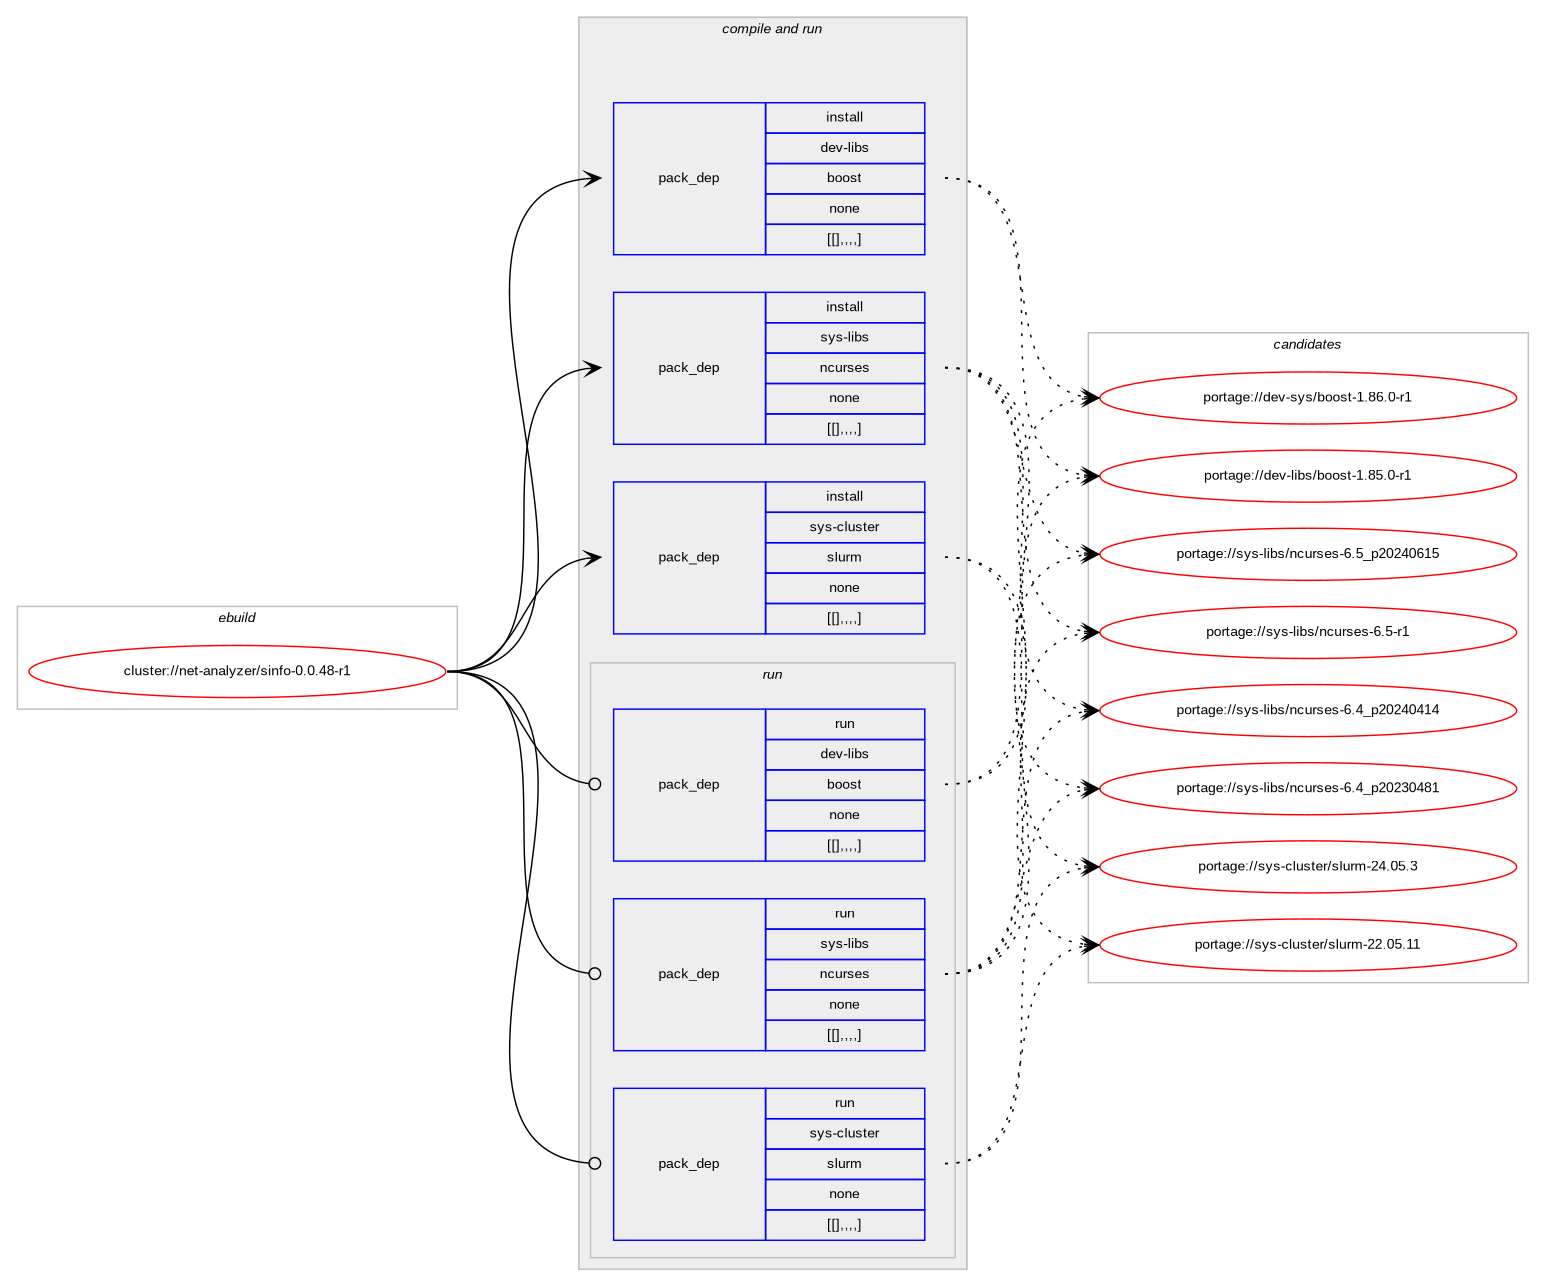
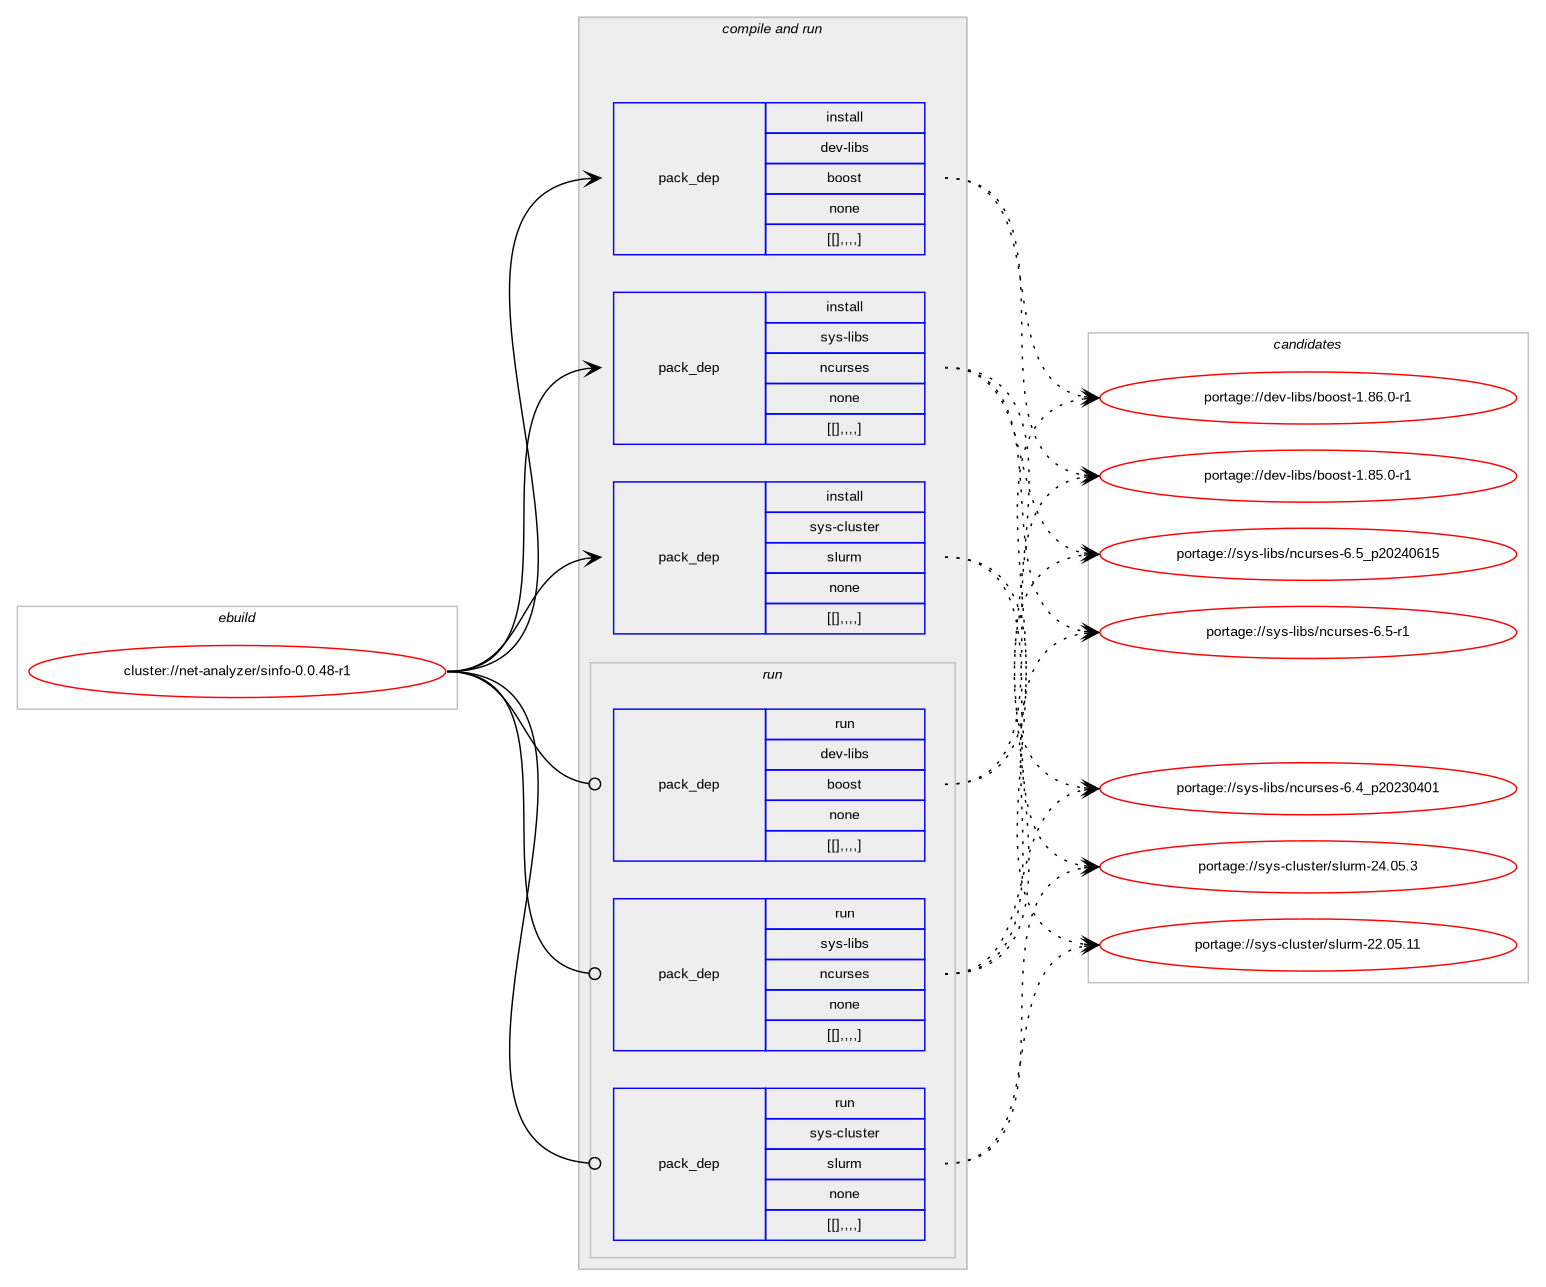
  digraph {
    compound=true
    concentrate=true
    fontname="Liberation Sans"
    fontsize=10
    newrank=true
    rankdir=LR
    ranksep=1.5
    node [color=red fontname="Liberation Sans" fontsize=10]
    edge [arrowhead=vee fontname="Liberation Sans" headport=w style=dotted tailport=e weight=100]
    n1 [label="cluster://net-analyzer/sinfo-0.0.48-r1" width=4]
    n2 [color=blue label=<<TABLE BORDER="0" CELLBORDER="1" CELLSPACING="0" CELLPADDING="4" WIDTH="220"><TR><TD ROWSPAN="6" CELLPADDING="30">pack_dep</TD></TR><TR><TD WIDTH="110">install</TD></TR><TR><TD>dev-libs</TD></TR><TR><TD>boost</TD></TR><TR><TD>none</TD></TR><TR><TD>[[],,,,]</TD></TR></TABLE>> shape=none]
    n3 [color=blue label=<<TABLE BORDER="0" CELLBORDER="1" CELLSPACING="0" CELLPADDING="4" WIDTH="220"><TR><TD ROWSPAN="6" CELLPADDING="30">pack_dep</TD></TR><TR><TD WIDTH="110">install</TD></TR><TR><TD>sys-libs</TD></TR><TR><TD>ncurses</TD></TR><TR><TD>none</TD></TR><TR><TD>[[],,,,]</TD></TR></TABLE>> shape=none]
    n4 [color=blue label=<<TABLE BORDER="0" CELLBORDER="1" CELLSPACING="0" CELLPADDING="4" WIDTH="220"><TR><TD ROWSPAN="6" CELLPADDING="30">pack_dep</TD></TR><TR><TD WIDTH="110">install</TD></TR><TR><TD>sys-cluster</TD></TR><TR><TD>slurm</TD></TR><TR><TD>none</TD></TR><TR><TD>[[],,,,]</TD></TR></TABLE>> shape=none]
    n5 [color=blue label=<<TABLE BORDER="0" CELLBORDER="1" CELLSPACING="0" CELLPADDING="4" WIDTH="220"><TR><TD ROWSPAN="6" CELLPADDING="30">pack_dep</TD></TR><TR><TD WIDTH="110">run</TD></TR><TR><TD>dev-libs</TD></TR><TR><TD>boost</TD></TR><TR><TD>none</TD></TR><TR><TD>[[],,,,]</TD></TR></TABLE>> shape=none]
    n6 [color=blue label=<<TABLE BORDER="0" CELLBORDER="1" CELLSPACING="0" CELLPADDING="4" WIDTH="220"><TR><TD ROWSPAN="6" CELLPADDING="30">pack_dep</TD></TR><TR><TD WIDTH="110">run</TD></TR><TR><TD>sys-libs</TD></TR><TR><TD>ncurses</TD></TR><TR><TD>none</TD></TR><TR><TD>[[],,,,]</TD></TR></TABLE>> shape=none]
    n7 [color=blue label=<<TABLE BORDER="0" CELLBORDER="1" CELLSPACING="0" CELLPADDING="4" WIDTH="220"><TR><TD ROWSPAN="6" CELLPADDING="30">pack_dep</TD></TR><TR><TD WIDTH="110">run</TD></TR><TR><TD>sys-cluster</TD></TR><TR><TD>slurm</TD></TR><TR><TD>none</TD></TR><TR><TD>[[],,,,]</TD></TR></TABLE>> shape=none]
-   n8 [label="portage://dev-sys/boost-1.86.0-r1" width=4]
+   n8 [label="portage://dev-libs/boost-1.86.0-r1" width=4]
    n9 [label="portage://dev-libs/boost-1.85.0-r1" width=4]
    n10 [label="portage://sys-libs/ncurses-6.5_p20240615" width=4]
    n11 [label="portage://sys-libs/ncurses-6.5-r1" width=4]
-   n12 [label="portage://sys-libs/ncurses-6.4_p20240414" width=4]
-   n13 [label="portage://sys-libs/ncurses-6.4_p20230481" width=4]
+   n13 [label="portage://sys-libs/ncurses-6.4_p20230401" width=4]
    n14 [label="portage://sys-cluster/slurm-24.05.3" width=4]
    n15 [label="portage://sys-cluster/slurm-22.05.11" width=4]
    subgraph cluster_1 {
      color=gray
      label=<<i>ebuild</i>>
      n1
    }
    subgraph cluster_2 {
      color=gray
      label=<<i>dependencies</i>>
      subgraph cluster_3 {
        color=gray
        fillcolor="#eeeeee"
        label=<<i>compile</i>>
        style=filled
        subgraph sub_4 {
          color=gray
          fillcolor="#eeeeee"
          label=<<i>compile</i>>
          style=filled
          n2
        }
        subgraph sub_5 {
          color=gray
          fillcolor="#eeeeee"
          label=<<i>compile</i>>
          style=filled
          n3
        }
        subgraph sub_6 {
          color=gray
          fillcolor="#eeeeee"
          label=<<i>compile</i>>
          style=filled
          n4
        }
      }
      subgraph cluster_7 {
        color=gray
        fillcolor="#eeeeee"
        label=<<i>compile and run</i>>
        style=filled
      }
      subgraph cluster_8 {
        color=gray
        fillcolor="#eeeeee"
        label=<<i>run</i>>
        style=filled
        subgraph sub_9 {
          color=gray
          fillcolor="#eeeeee"
          label=<<i>run</i>>
          style=filled
          n5
        }
        subgraph sub_10 {
          color=gray
          fillcolor="#eeeeee"
          label=<<i>run</i>>
          style=filled
          n6
        }
        subgraph sub_11 {
          color=gray
          fillcolor="#eeeeee"
          label=<<i>run</i>>
          style=filled
          n7
        }
      }
    }
    subgraph cluster_12 {
      color=gray
      label=<<i>candidates</i>>
      rank=same
      subgraph sub_13 {
        color=black
        label=<<i>candidates</i>>
        nodesep=1
        rank=same
        n8
        n9
      }
      subgraph sub_14 {
        color=black
        label=<<i>candidates</i>>
        nodesep=1
        rank=same
        n10
        n11
-       n12
        n13
      }
      subgraph sub_15 {
        color=black
        label=<<i>candidates</i>>
        nodesep=1
        rank=same
        n14
        n15
      }
      subgraph sub_16 {
        color=black
        label=<<i>candidates</i>>
        nodesep=1
        rank=same
        n8
        n9
      }
      subgraph sub_17 {
        color=black
        label=<<i>candidates</i>>
        nodesep=1
        rank=same
        n10
        n11
-       n12
        n13
      }
      subgraph sub_18 {
        color=black
        label=<<i>candidates</i>>
        nodesep=1
        rank=same
        n14
        n15
      }
    }
    n1 -> n2 [style=solid weight=20]
    n1 -> n3 [style=solid weight=20]
    n1 -> n4 [style=solid weight=20]
    n1 -> n5 [arrowhead=odot style=solid weight=20]
    n1 -> n6 [arrowhead=odot style=solid weight=20]
    n1 -> n7 [arrowhead=odot style=solid weight=20]
    n2 -> n8
    n2 -> n9
    n3 -> n10
    n3 -> n11
-   n3 -> n12
    n3 -> n13
    n4 -> n14
    n4 -> n15
    n5 -> n8
    n5 -> n9
    n6 -> n10
    n6 -> n11
-   n6 -> n12
    n6 -> n13
    n7 -> n14
    n7 -> n15
  }
